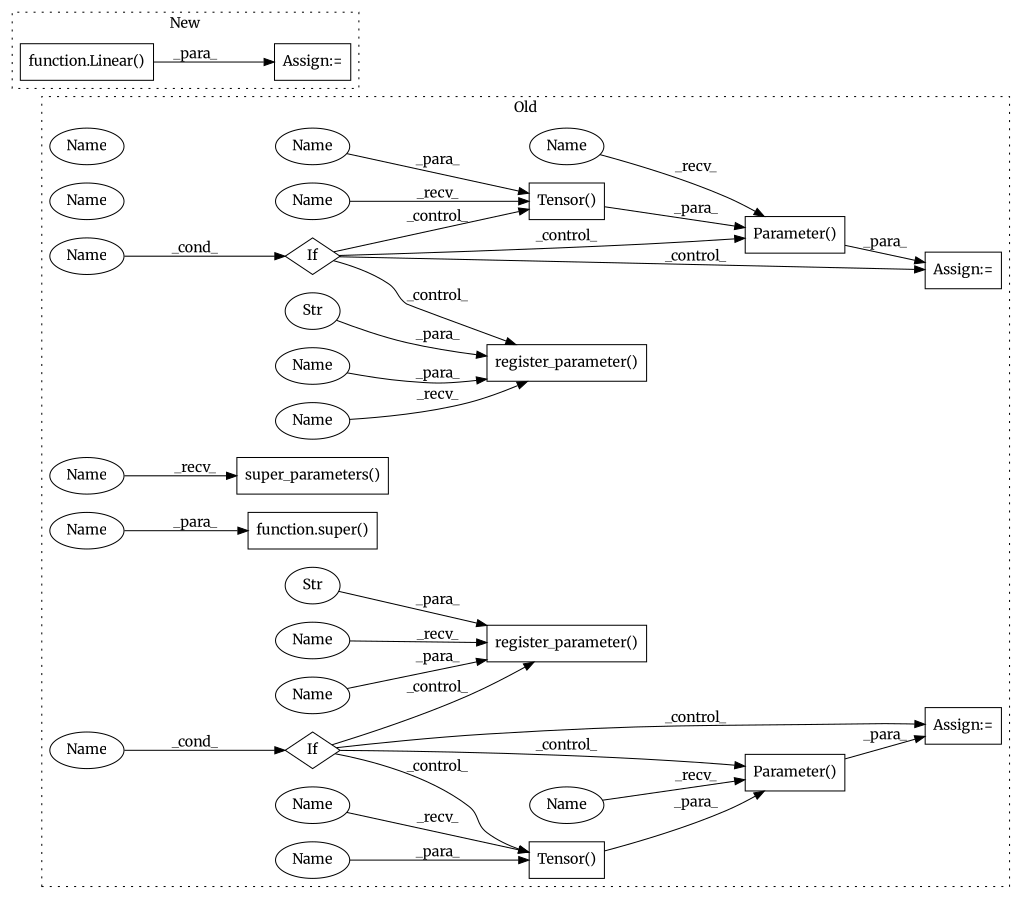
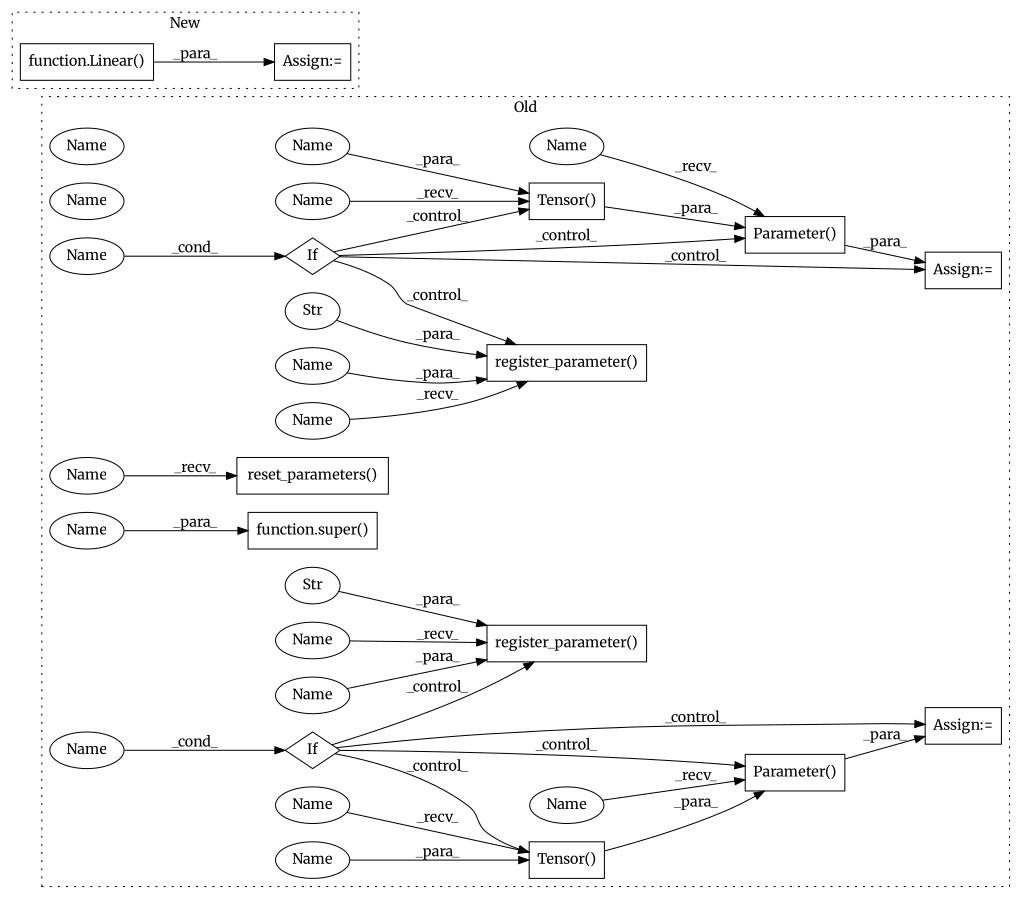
  digraph {
    rankdir=LR
    fontname=Merriweather
    node [a=87 l=4 s=6677 shape=ellipse fontname=Merriweather]
    edge [fontname=Merriweather]
    n1 [a=75 l="10,1" label="Tensor()" s="6721,6740" shape=box]
    n2 [a=75 l="13,1" label="Parameter()" s="6708,6741" shape=box]
    n3 [a=96 l=3 label=If s=6674 shape=diamond]
    n4 [a=75 l="10,1" label="Tensor()" s="6563,6592" shape=box]
    n5 [a=75 l="13,1" label="Parameter()" s="6550,6593" shape=box]
    n6 [label=Name]
    n7 [a=68 l=3 label="Assign:=" s=6705 shape=box]
    n8 [a=75 l="24,1" label="register_parameter()" s="6771,6807" shape=box]
-   n9 [a=75 l=23 label="super_parameters()" s=6820 shape=box]
+   n9 [a=75 l=23 label="reset_parameters()" s=6820 shape=box]
    n10 [a=66 l=6 label=Str s=6795]
    n11 [a=96 l=3 label=If s=6512 shape=diamond]
    n12 [a=75 l="24,1" label="register_parameter()" s="6623,6661" shape=box]
    n13 [a=66 l=8 label=Str s=6647]
    n14 [l=6 label=Name s=6515]
    n15 [a=75 l="6,1" label="function.super()" s="6090,6112" shape=box]
    n16 [a=68 l=3 label="Assign:=" s=6547 shape=box]
    n17 [l=2 label=Name s=6563]
    n18 [l=2 label=Name s=6721]
    n19 [l=6 label=Name s=6515]
    n20 [label=Name]
    n21 [label=Name s=6820]
    n22 [label=Name s=6108]
    n23 [label=Name s=6623]
    n24 [label=Name s=6771]
    n25 [label=Name s=6657]
    n26 [label=Name s=6803]
    n27 [l=9 label=Name s=6731]
    n28 [l=9 label=Name s=6583]
    n29 [l=2 label=Name s=6708]
    n30 [l=2 label=Name s=6550]
    n31 [a=75 l="7,27" label="function.Linear()" s="3651,3677" shape=box]
    n32 [a=68 l=3 label="Assign:=" s=3648 shape=box]
    subgraph cluster_1 {
      label=Old
      style=dotted
      n1
      n2
      n3
      n4
      n5
      n6
      n7
      n8
      n9
      n10
      n11
      n12
      n13
      n14
      n15
      n16
      n17
      n18
      n19
      n20
      n21
      n22
      n23
      n24
      n25
      n26
      n27
      n28
      n29
      n30
    }
    subgraph cluster_2 {
      label=New
      style=dotted
      n31
      n32
    }
    n1 -> n2 [label=_para_]
    n2 -> n7 [label=_para_]
    n3 -> n1 [label=_control_]
    n3 -> n2 [label=_control_]
    n3 -> n7 [label=_control_]
    n3 -> n8 [label=_control_]
    n4 -> n5 [label=_para_]
    n5 -> n16 [label=_para_]
    n10 -> n8 [label=_para_]
    n11 -> n4 [label=_control_]
    n11 -> n5 [label=_control_]
    n11 -> n12 [label=_control_]
    n11 -> n16 [label=_control_]
    n13 -> n12 [label=_para_]
    n17 -> n4 [label=_recv_]
    n18 -> n1 [label=_recv_]
    n19 -> n11 [label=_cond_]
    n20 -> n3 [label=_cond_]
    n21 -> n9 [label=_recv_]
    n22 -> n15 [label=_para_]
    n23 -> n12 [label=_recv_]
    n24 -> n8 [label=_recv_]
    n25 -> n12 [label=_para_]
    n26 -> n8 [label=_para_]
    n27 -> n1 [label=_para_]
    n28 -> n4 [label=_para_]
    n29 -> n2 [label=_recv_]
    n30 -> n5 [label=_recv_]
    n31 -> n32 [label=_para_]
  }
